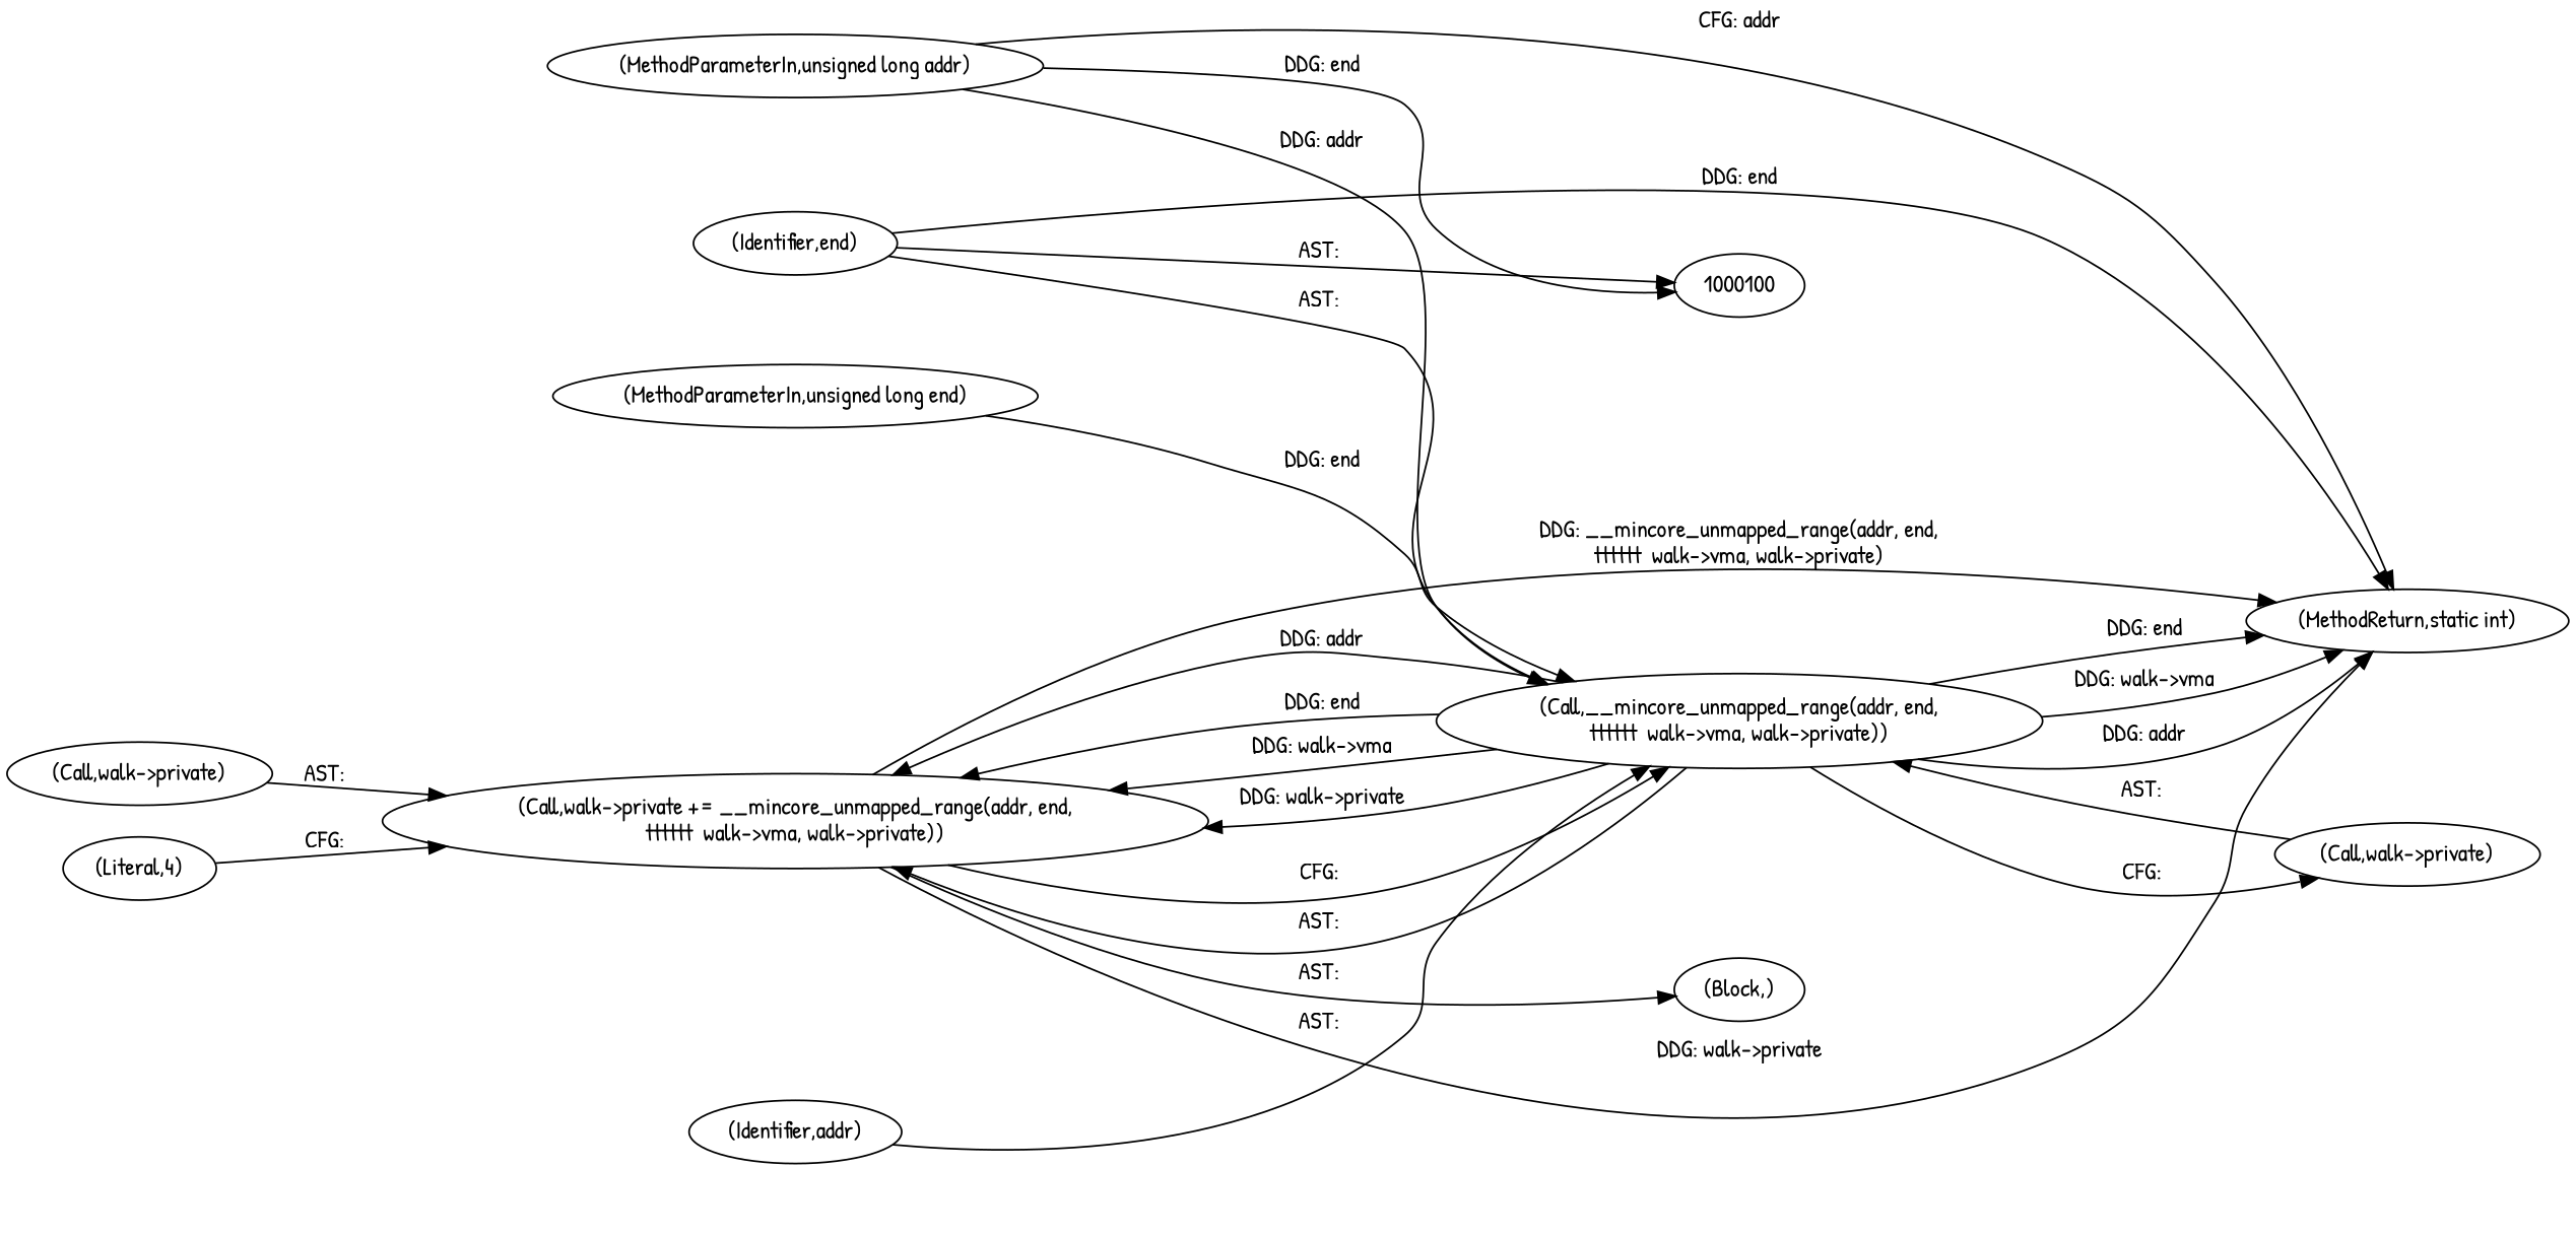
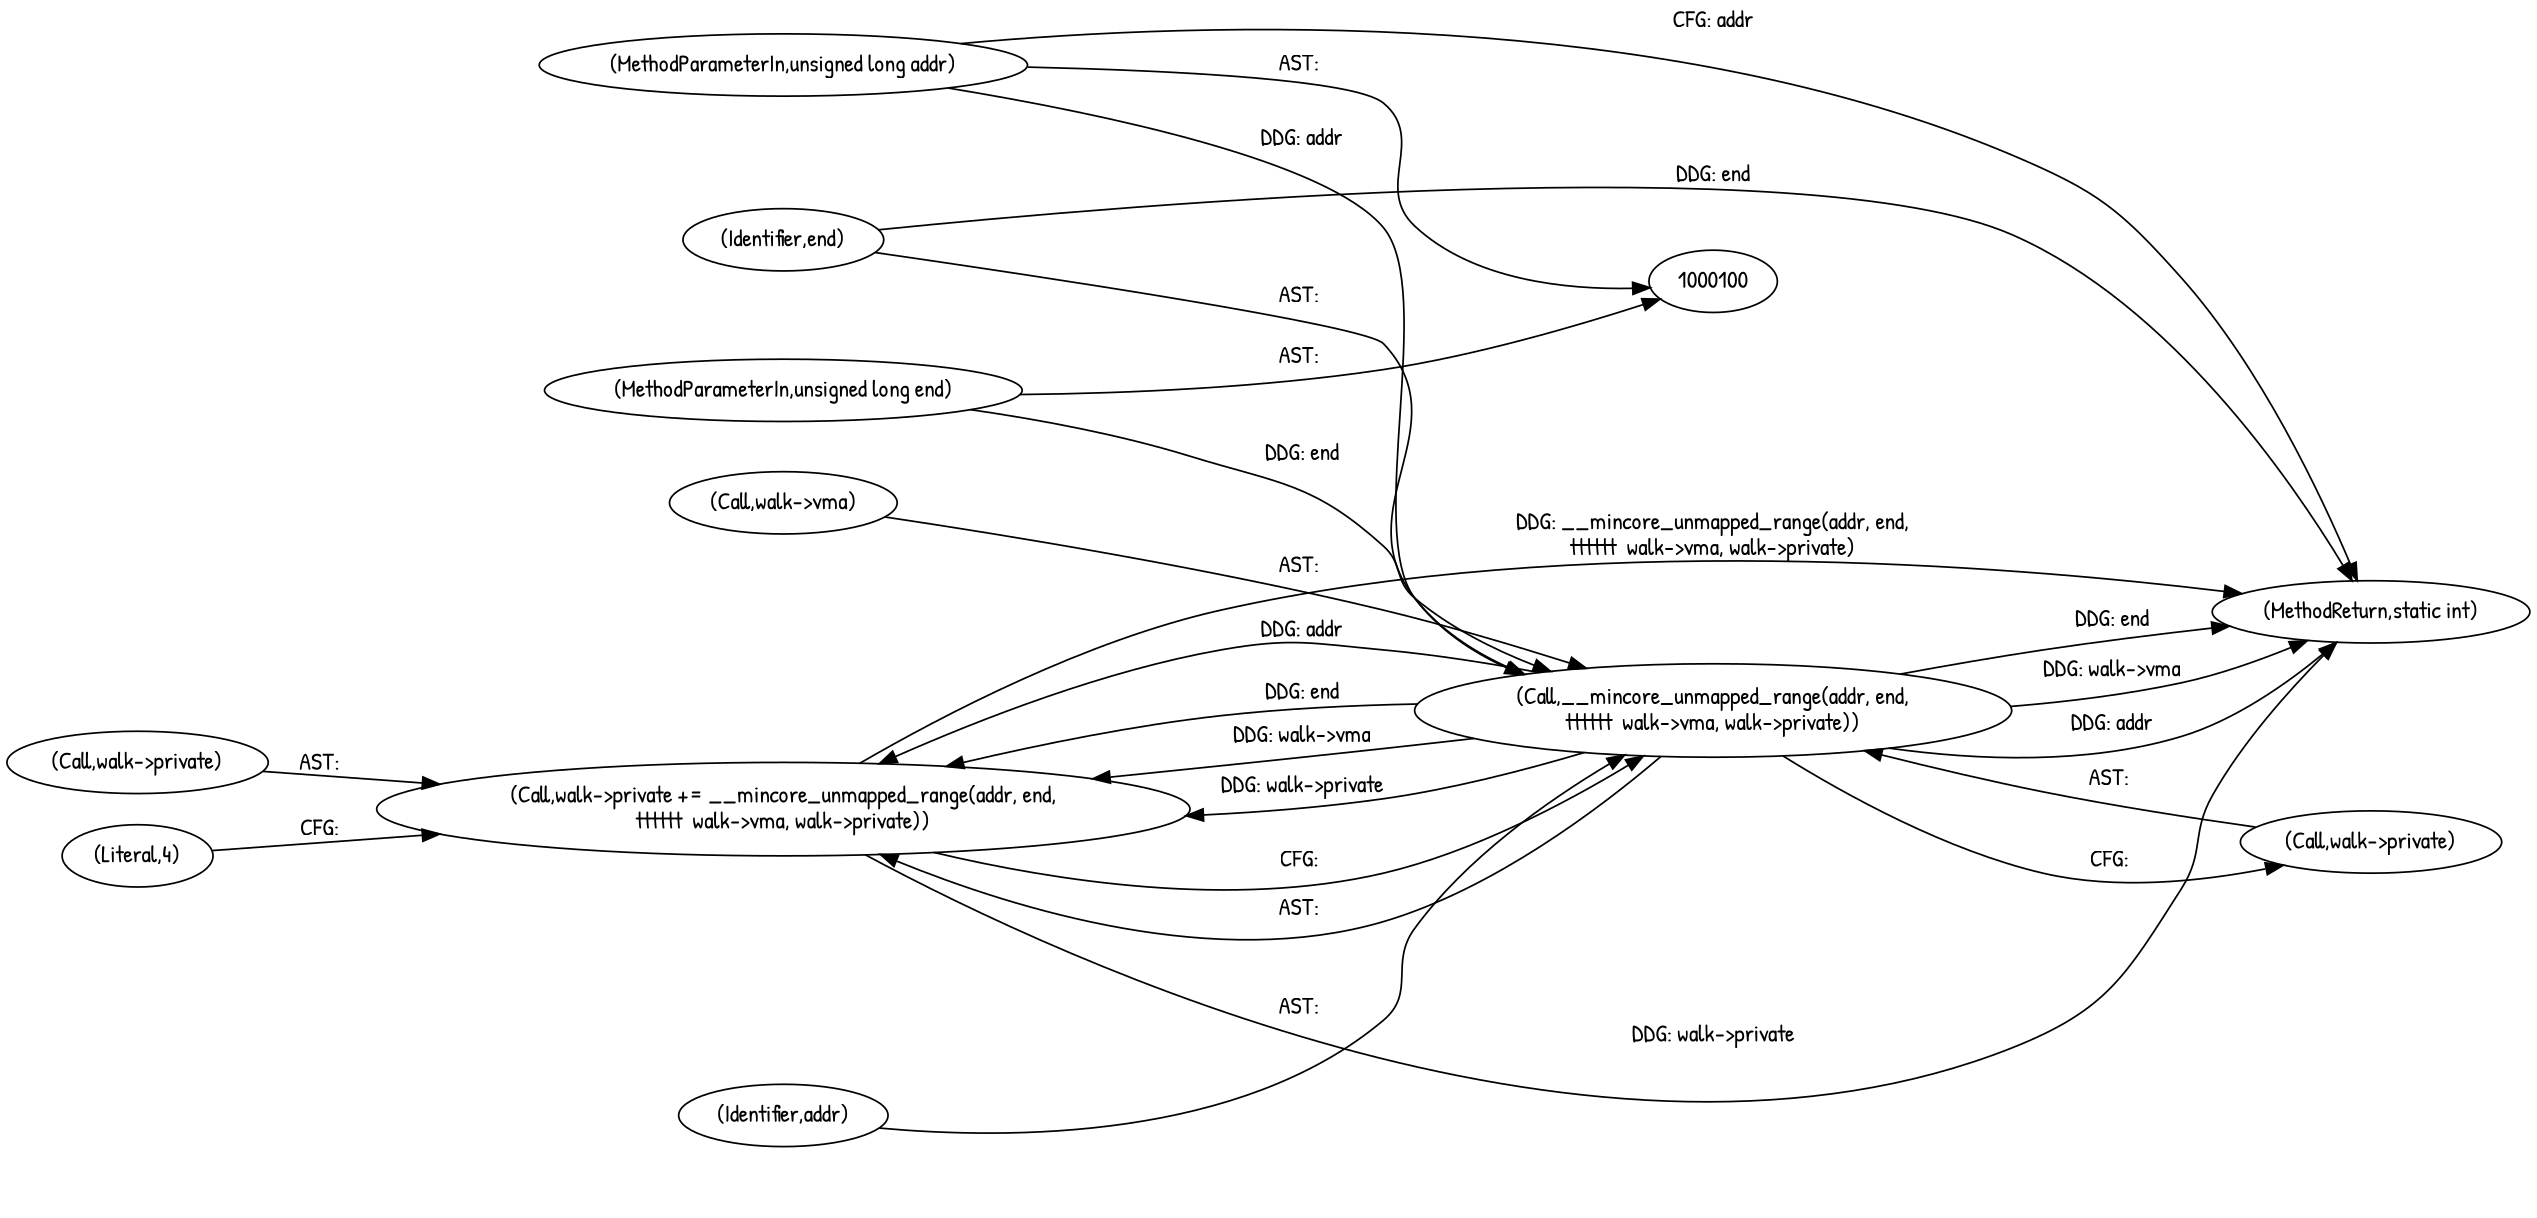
  digraph {
    fontname="Patrick Hand"
    rankdir=LR
    node [fontname="Patrick Hand"]
    edge [fontname="Patrick Hand"]
    n1 [label="(Call,walk->private += __mincore_unmapped_range(addr, end,\n\t\t\t\t\t\t  walk->vma, walk->private))"]
    n2 [label="(Call,__mincore_unmapped_range(addr, end,\n\t\t\t\t\t\t  walk->vma, walk->private))"]
-   n3 [label="(Block,)"]
    n4 [label="(MethodReturn,static int)"]
    n5 [label="(Call,walk->private)"]
    n6 [label="(MethodParameterIn,unsigned long addr)"]
    1000100
    n8 [label="(MethodParameterIn,unsigned long end)"]
    n9 [label="(Call,walk->private)"]
    n10 [label="(Identifier,addr)"]
    n11 [label="(Identifier,end)"]
+   n12 [label="(Call,walk->vma)"]
    n13 [label="(Literal,4)"]
    n1 -> n2 [label="CFG: "]
-   n1 -> n3 [label="AST: "]
    n1 -> n4 [label="DDG: walk->private"]
    n1 -> n4 [label="DDG: __mincore_unmapped_range(addr, end,\n\t\t\t\t\t\t  walk->vma, walk->private)"]
    n2 -> n1 [label="AST: "]
    n2 -> n1 [label="DDG: addr"]
    n2 -> n1 [label="DDG: end"]
    n2 -> n1 [label="DDG: walk->vma"]
    n2 -> n1 [label="DDG: walk->private"]
    n2 -> n4 [label="DDG: end"]
    n2 -> n4 [label="DDG: walk->vma"]
    n2 -> n4 [label="DDG: addr"]
    n2 -> n5 [label="CFG: "]
    n5 -> n2 [label="AST: "]
    n6 -> n2 [label="DDG: addr"]
    n6 -> n4 [label="CFG: addr"]
-   n6 -> 1000100 [label="DDG: end"]
+   n6 -> 1000100 [label="AST: "]
    n8 -> n2 [label="DDG: end"]
-   n11 -> 1000100 [label="AST: "]
+   n8 -> 1000100 [label="AST: "]
    n9 -> n1 [label="AST: "]
    n10 -> n2 [label="AST: "]
    n11 -> n2 [label="AST: "]
    n11 -> n4 [label="DDG: end"]
+   n12 -> n2 [label="AST: "]
    n13 -> n1 [label="CFG: "]
  }
